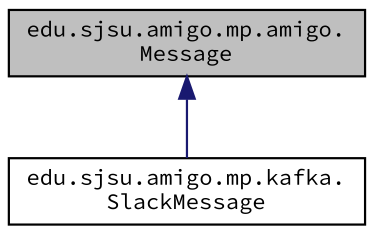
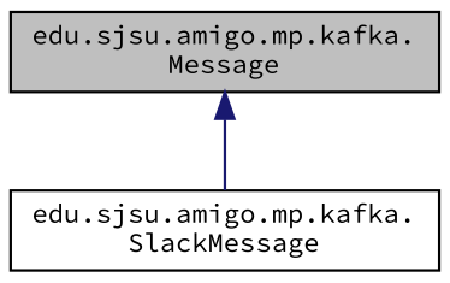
  digraph {
    fontname="Source Code Pro"
    node [color=black fontname="Source Code Pro" fontsize=10 shape=record style=filled]
-   n1 [fillcolor=grey75 fontcolor=black height=0.2 label="edu.sjsu.amigo.mp.amigo.\lMessage" width=0.4]
+   n1 [fillcolor=grey75 fontcolor=black height=0.2 label="edu.sjsu.amigo.mp.kafka.\lMessage" width=0.4]
    n2 [fillcolor=white height=0.2 label="edu.sjsu.amigo.mp.kafka.\lSlackMessage" width=0.4]
    n1 -> n2 [color=midnightblue dir=back fontname="Source Code Pro" fontsize=10 labelfontname=Helvetica labelfontsize=10 style=solid]
  }
